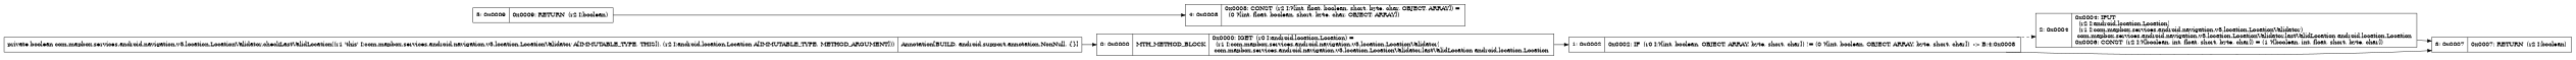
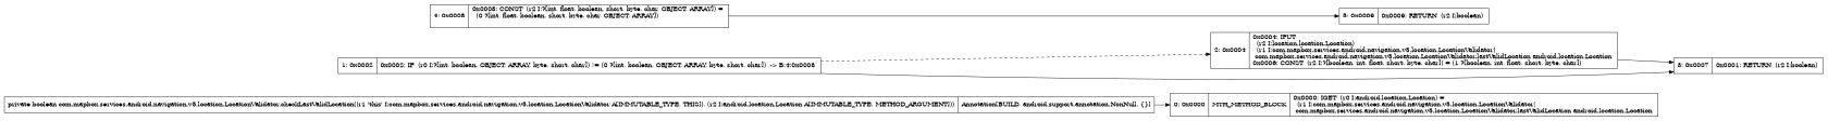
  digraph {
    rankdir=LR
    node [shape=record]
    n1 [label="{0\:\ 0x0000|MTH_METHOD_BLOCK\l|0x0000: IGET  (r0 I:android.location.Location) = \l  (r1 I:com.mapbox.services.android.navigation.v5.location.LocationValidator)\l com.mapbox.services.android.navigation.v5.location.LocationValidator.lastValidLocation android.location.Location \l}"]
    n2 [label="{1\:\ 0x0002|0x0002: IF  (r0 I:?[int, boolean, OBJECT, ARRAY, byte, short, char]) != (0 ?[int, boolean, OBJECT, ARRAY, byte, short, char])  \-\> B:4:0x0008 \l}"]
-   n3 [label="{2\:\ 0x0004|0x0004: IPUT  \l  (r2 I:android.location.Location)\l  (r1 I:com.mapbox.services.android.navigation.v5.location.LocationValidator)\l com.mapbox.services.android.navigation.v5.location.LocationValidator.lastValidLocation android.location.Location \l0x0006: CONST  (r2 I:?[boolean, int, float, short, byte, char]) = (1 ?[boolean, int, float, short, byte, char]) \l}"]
-   n4 [label="{3\:\ 0x0007|0x0007: RETURN  (r2 I:boolean) \l}"]
+   n3 [label="{2\:\ 0x0004|0x0004: IPUT  \l  (r2 I:location.location.Location)\l  (r1 I:com.mapbox.services.android.navigation.v5.location.LocationValidator)\l com.mapbox.services.android.navigation.v5.location.LocationValidator.lastValidLocation android.location.Location \l0x0006: CONST  (r2 I:?[boolean, int, float, short, byte, char]) = (1 ?[boolean, int, float, short, byte, char]) \l}"]
+   n4 [label="{3\:\ 0x0007|0x0001: RETURN  (r2 I:boolean) \l}"]
    n5 [label="{4\:\ 0x0008|0x0008: CONST  (r2 I:?[int, float, boolean, short, byte, char, OBJECT, ARRAY]) = \l  (0 ?[int, float, boolean, short, byte, char, OBJECT, ARRAY])\l \l}"]
    n6 [label="{5\:\ 0x0009|0x0009: RETURN  (r2 I:boolean) \l}"]
    n7 [label="{private boolean com.mapbox.services.android.navigation.v5.location.LocationValidator.checkLastValidLocation((r1 'this' I:com.mapbox.services.android.navigation.v5.location.LocationValidator A[IMMUTABLE_TYPE, THIS]), (r2 I:android.location.Location A[IMMUTABLE_TYPE, METHOD_ARGUMENT]))  | Annotation[BUILD, android.support.annotation.NonNull, \{\}]\l}"]
-   n1 -> n2
    n2 -> n3 [style=dashed]
    n2 -> n4
    n3 -> n4
-   n6 -> n5
+   n5 -> n6
    n7 -> n1
  }
